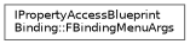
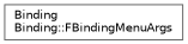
  digraph {
    rankdir=LR
-   n1 [color=grey40 fillcolor=white fontname=Helvetica fontsize=10 height=0.2 label="IPropertyAccessBlueprint\lBinding::FBindingMenuArgs" shape=box style=filled width=0.4]
+   n1 [color=grey40 fillcolor=white fontname=Helvetica fontsize=10 height=0.2 label="Binding\lBinding::FBindingMenuArgs" shape=box style=filled width=0.4]
  }
